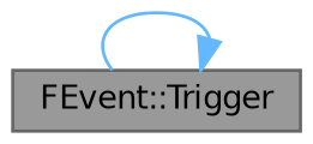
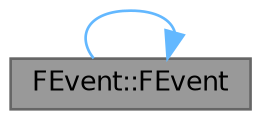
  digraph {
    rankdir=LR
-   n1 [color=gray40 fillcolor=grey60 fontcolor=black fontname=Helvetica fontsize=10 height=0.2 label="FEvent::Trigger" shape=box style=filled width=0.4]
+   n1 [color=gray40 fillcolor=grey60 fontcolor=black fontname=Helvetica fontsize=10 height=0.2 label="FEvent::FEvent" shape=box style=filled width=0.4]
    n1 -> n1 [color=steelblue1 fontname=Helvetica fontsize=10 labelfontname=Helvetica labelfontsize=10 style=solid]
  }
